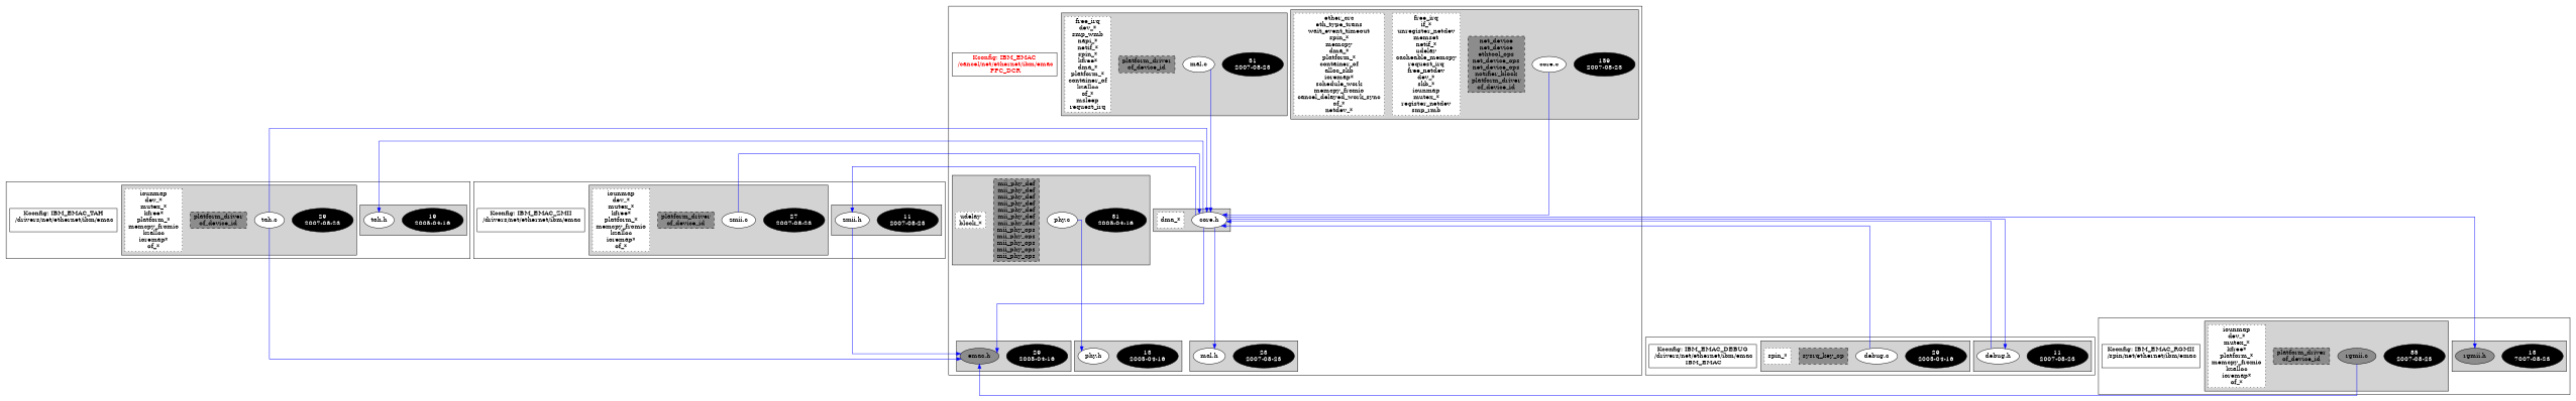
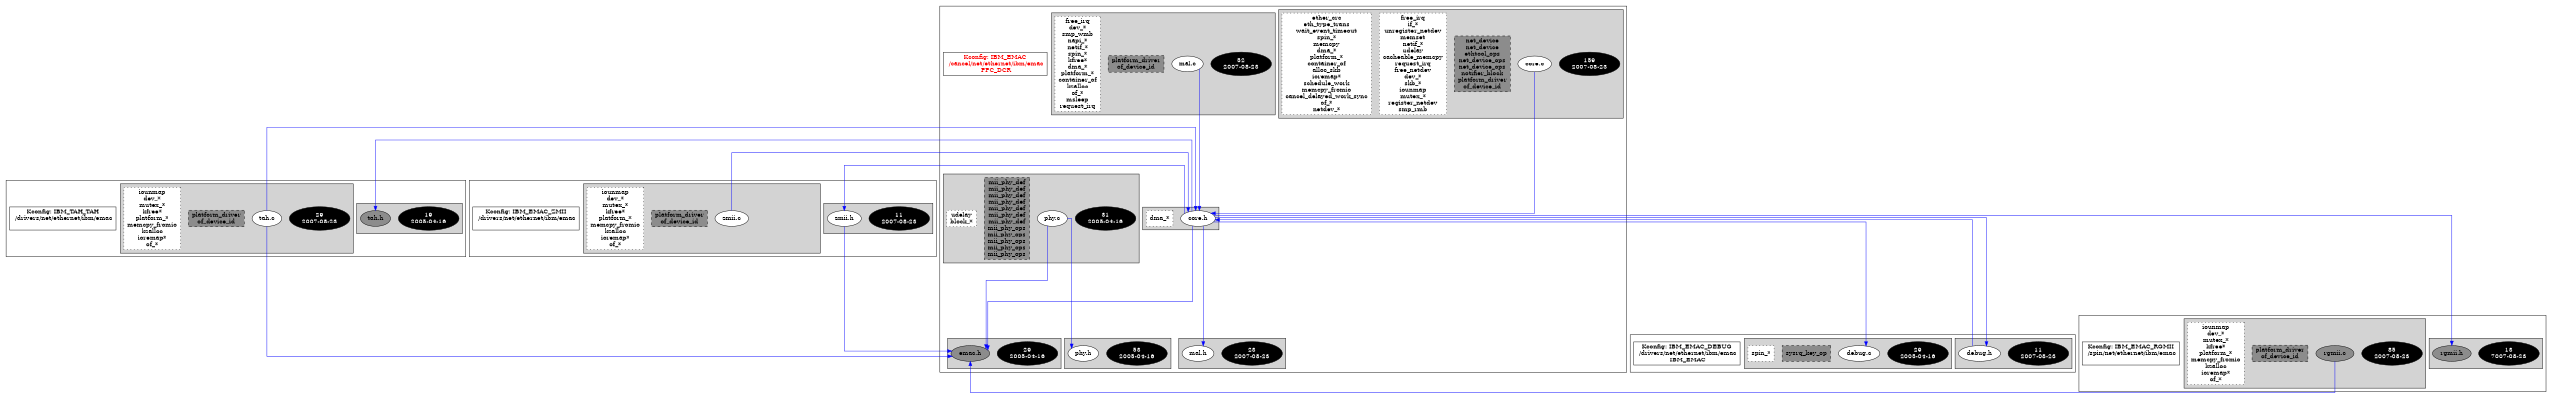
  digraph {
    ranksep=2
    splines=ortho
    node [fillcolor=white fontcolor=black style=filled]
    edge [color=blue]
-   n1 [fillcolor=black fontcolor=white label="13\n2005-04-16"]
+   n1 [fillcolor=black fontcolor=white label="53\n2005-04-16"]
    n2 [label="phy.h\n"]
    n3 [fillcolor=black fontcolor=white label="31\n2005-04-16"]
    n4 [label="phy.c\n"]
    n5 [fillcolor=grey55 label="mii_phy_def\nmii_phy_def\nmii_phy_def\nmii_phy_def\nmii_phy_def\nmii_phy_def\nmii_phy_def\nmii_phy_ops\nmii_phy_ops\nmii_phy_ops\nmii_phy_ops\nmii_phy_ops\n" shape=box style="filled,dashed"]
    n6 [label="udelay\nblock_*\n" shape=box style="filled,dotted"]
    n7 [fillcolor=black fontcolor=white label="29\n2005-04-16"]
    n8 [fillcolor=grey55 label="emac.h\n"]
    n9 [label="core.h\n"]
    n10 [label="dma_*\n" shape=box style="filled,dotted"]
    n11 [fillcolor=black fontcolor=white label="159\n2007-08-23"]
    n12 [label="core.c\n"]
    n13 [fillcolor=grey55 label="net_device\nnet_device\nethtool_ops\nnet_device_ops\nnet_device_ops\nnotifier_block\nplatform_driver\nof_device_id\n" shape=box style="filled,dashed"]
    n14 [label="free_irq\nif_*\nunregister_netdev\nmemset\nnetif_*\nudelay\ncacheable_memcpy\nrequest_irq\nfree_netdev\ndev_*\nskb_*\niounmap\nmutex_*\nregister_netdev\nsmp_rmb\n" shape=box style="filled,dotted"]
    n15 [label="ether_crc\neth_type_trans\nwait_event_timeout\nspin_*\nmemcpy\ndma_*\nplatform_*\ncontainer_of\nalloc_skb\nioremap*\nschedule_work\nmemcpy_fromio\ncancel_delayed_work_sync\nof_*\nnetdev_*\n" shape=box style="filled,dotted"]
    n16 [fillcolor=black fontcolor=white label="23\n2007-08-23"]
    n17 [label="mal.h\n"]
-   n18 [fillcolor=black fontcolor=white label="51\n2007-08-23"]
+   n18 [fillcolor=black fontcolor=white label="52\n2007-08-23"]
    n19 [label="mal.c\n"]
    n20 [fillcolor=grey55 label="platform_driver\nof_device_id\n" shape=box style="filled,dashed"]
    n21 [label="free_irq\ndev_*\nsmp_wmb\nnapi_*\nnetif_*\nspin_*\nkfree*\ndma_*\nplatform_*\ncontainer_of\nkzalloc\nof_*\nmsleep\nrequest_irq\n" shape=box style="filled,dotted"]
    n22 [fontcolor=red label="Kconfig: IBM_EMAC\n /cancel/net/ethernet/ibm/emac\n  PPC_DCR " shape=box fillcolor="" style=""]
    n23 [fillcolor=black fontcolor=white label="11\n2007-08-23"]
    n24 [label="debug.h\n"]
    n25 [fillcolor=black fontcolor=white label="29\n2005-04-16"]
    n26 [label="debug.c\n"]
    n27 [fillcolor=grey55 label="sysrq_key_op\n" shape=box style="filled,dashed"]
    n28 [label="spin_*\n" shape=box style="filled,dotted"]
    n29 [label="Kconfig: IBM_EMAC_DEBUG\n /drivers/net/ethernet/ibm/emac\n  IBM_EMAC " shape=box fillcolor="" fontcolor="" style=""]
    n30 [fillcolor=black fontcolor=white label="13\n7007-08-23"]
    n31 [fillcolor=grey55 label="rgmii.h\n"]
    n32 [fillcolor=black fontcolor=white label="85\n2007-08-23"]
    n33 [fillcolor=grey55 label="rgmii.c\n"]
    n34 [fillcolor=grey55 label="platform_driver\nof_device_id\n" shape=box style="filled,dashed"]
    n35 [label="iounmap\ndev_*\nmutex_*\nkfree*\nplatform_*\nmemcpy_fromio\nkzalloc\nioremap*\nof_*\n" shape=box style="filled,dotted"]
    n36 [label="Kconfig: IBM_EMAC_RGMII\n /spin/net/ethernet/ibm/emac\n " shape=box fillcolor="" fontcolor="" style=""]
    n37 [fillcolor=black fontcolor=white label="19\n2005-04-16"]
-   n38 [label="tah.h\n"]
+   n38 [fillcolor=grey55 label="tah.h\n"]
    n39 [fillcolor=black fontcolor=white label="29\n2007-08-23"]
    n40 [label="tah.c\n"]
    n41 [fillcolor=grey55 label="platform_driver\nof_device_id\n" shape=box style="filled,dashed"]
    n42 [label="iounmap\ndev_*\nmutex_*\nkfree*\nplatform_*\nmemcpy_fromio\nkzalloc\nioremap*\nof_*\n" shape=box style="filled,dotted"]
-   n43 [label="Kconfig: IBM_EMAC_TAH\n /drivers/net/ethernet/ibm/emac\n " shape=box fillcolor="" fontcolor="" style=""]
+   n43 [label="Kconfig: IBM_TAH_TAH\n /drivers/net/ethernet/ibm/emac\n " shape=box fillcolor="" fontcolor="" style=""]
    n44 [fillcolor=black fontcolor=white label="11\n2007-08-23"]
    n45 [label="zmii.h\n"]
-   n46 [fillcolor=black fontcolor=white label="27\n2007-08-23"]
    n47 [label="zmii.c\n"]
    n48 [fillcolor=grey55 label="platform_driver\nof_device_id\n" shape=box style="filled,dashed"]
    n49 [label="iounmap\ndev_*\nmutex_*\nkfree*\nplatform_*\nmemcpy_fromio\nkzalloc\nioremap*\nof_*\n" shape=box style="filled,dotted"]
    n50 [label="Kconfig: IBM_EMAC_ZMII\n /drivers/net/ethernet/ibm/emac\n " shape=box fillcolor="" fontcolor="" style=""]
    subgraph cluster_1 {
      n22
      subgraph cluster_2 {
        style=filled
        n1
        n2
      }
      subgraph cluster_3 {
        style=filled
        n3
        n4
        n5
        n6
      }
      subgraph cluster_4 {
        style=filled
        n7
        n8
      }
      subgraph cluster_5 {
        style=filled
        n9
        n10
      }
      subgraph cluster_6 {
        style=filled
        n11
        n12
        n13
        n14
        n15
      }
      subgraph cluster_7 {
        style=filled
        n16
        n17
      }
      subgraph cluster_8 {
        style=filled
        n18
        n19
        n20
        n21
      }
    }
    subgraph cluster_9 {
      n29
      subgraph cluster_10 {
        style=filled
        n23
        n24
      }
      subgraph cluster_11 {
        style=filled
        n25
        n26
        n27
        n28
      }
    }
    subgraph cluster_12 {
      n36
      subgraph cluster_13 {
        style=filled
        n30
        n31
      }
      subgraph cluster_14 {
        style=filled
        n32
        n33
        n34
        n35
      }
    }
    subgraph cluster_15 {
      n43
      subgraph cluster_16 {
        style=filled
        n37
        n38
      }
      subgraph cluster_17 {
        style=filled
        n39
        n40
        n41
        n42
      }
    }
    subgraph cluster_18 {
      n50
      subgraph cluster_19 {
        style=filled
        n44
        n45
      }
      subgraph cluster_20 {
        style=filled
-       n46
        n47
        n48
        n49
      }
    }
    n4 -> n2
+   n4 -> n8
    n9 -> n8
    n9 -> n17
    n9 -> n24
    n9 -> n31
    n9 -> n38
    n9 -> n45
    n12 -> n9
    n19 -> n9
    n24 -> n9
-   n26 -> n9
+   n9 -> n26
    n33 -> n8
    n40 -> n8
    n40 -> n9
    n45 -> n8
    n47 -> n9
  }
